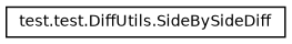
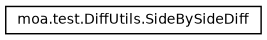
  digraph {
    rankdir=LR
-   n1 [color=black fillcolor=white fontname=Helvetica fontsize=10 height=0.2 label="test.test.DiffUtils.SideBySideDiff" shape=record style=filled width=0.4]
+   n1 [color=black fillcolor=white fontname=Helvetica fontsize=10 height=0.2 label="moa.test.DiffUtils.SideBySideDiff" shape=record style=filled width=0.4]
  }
